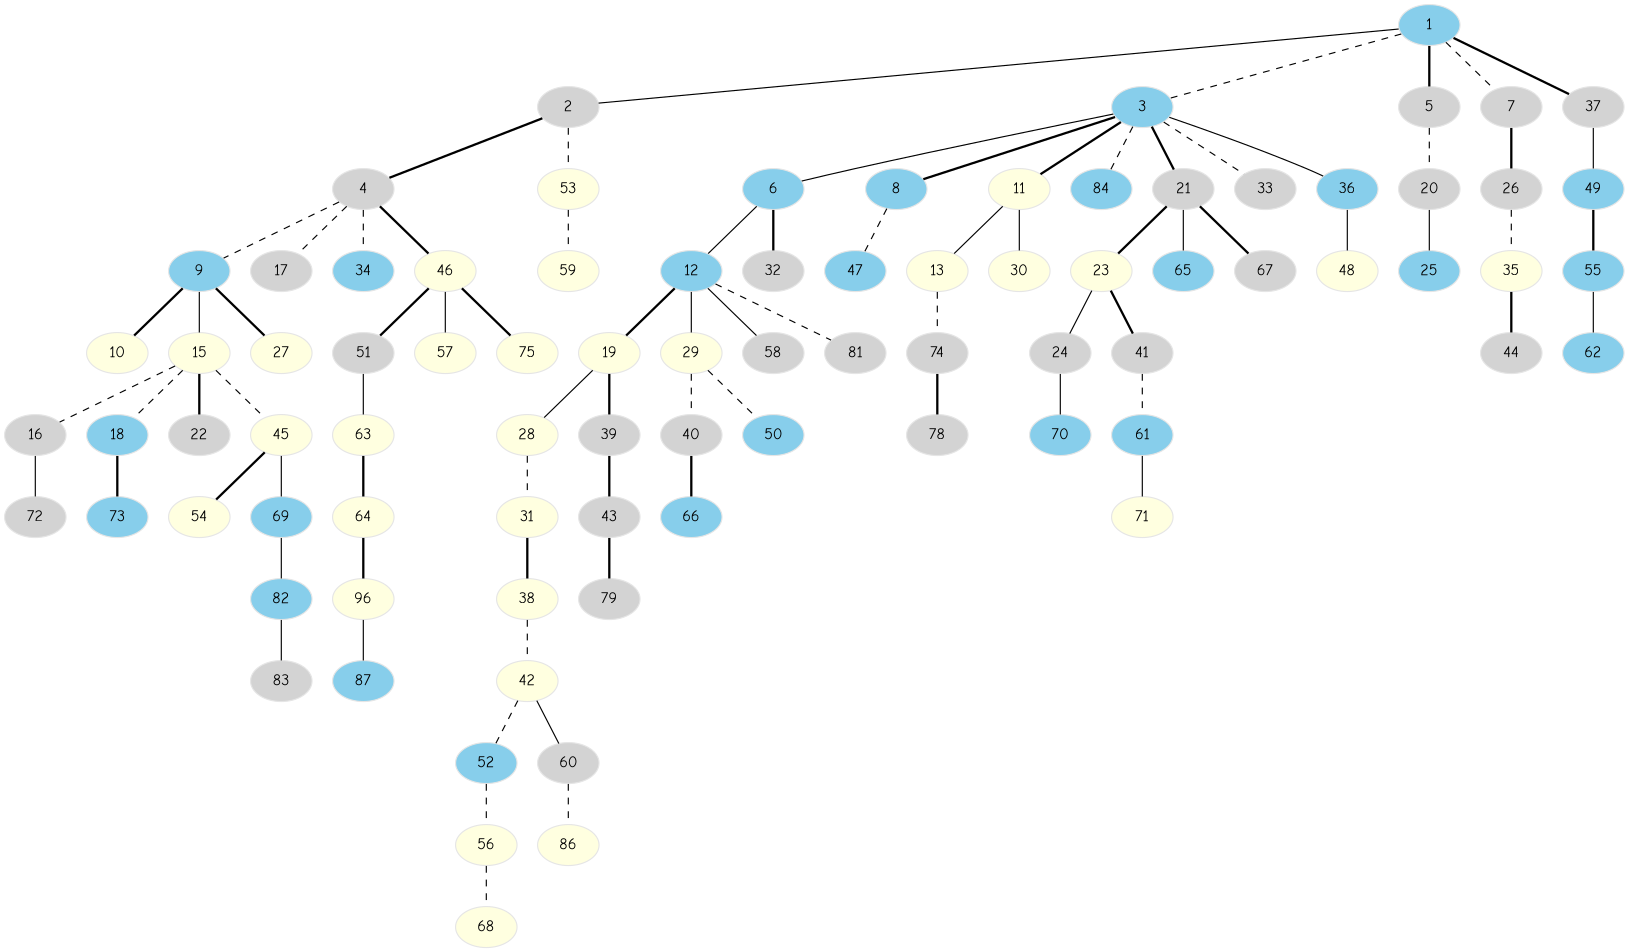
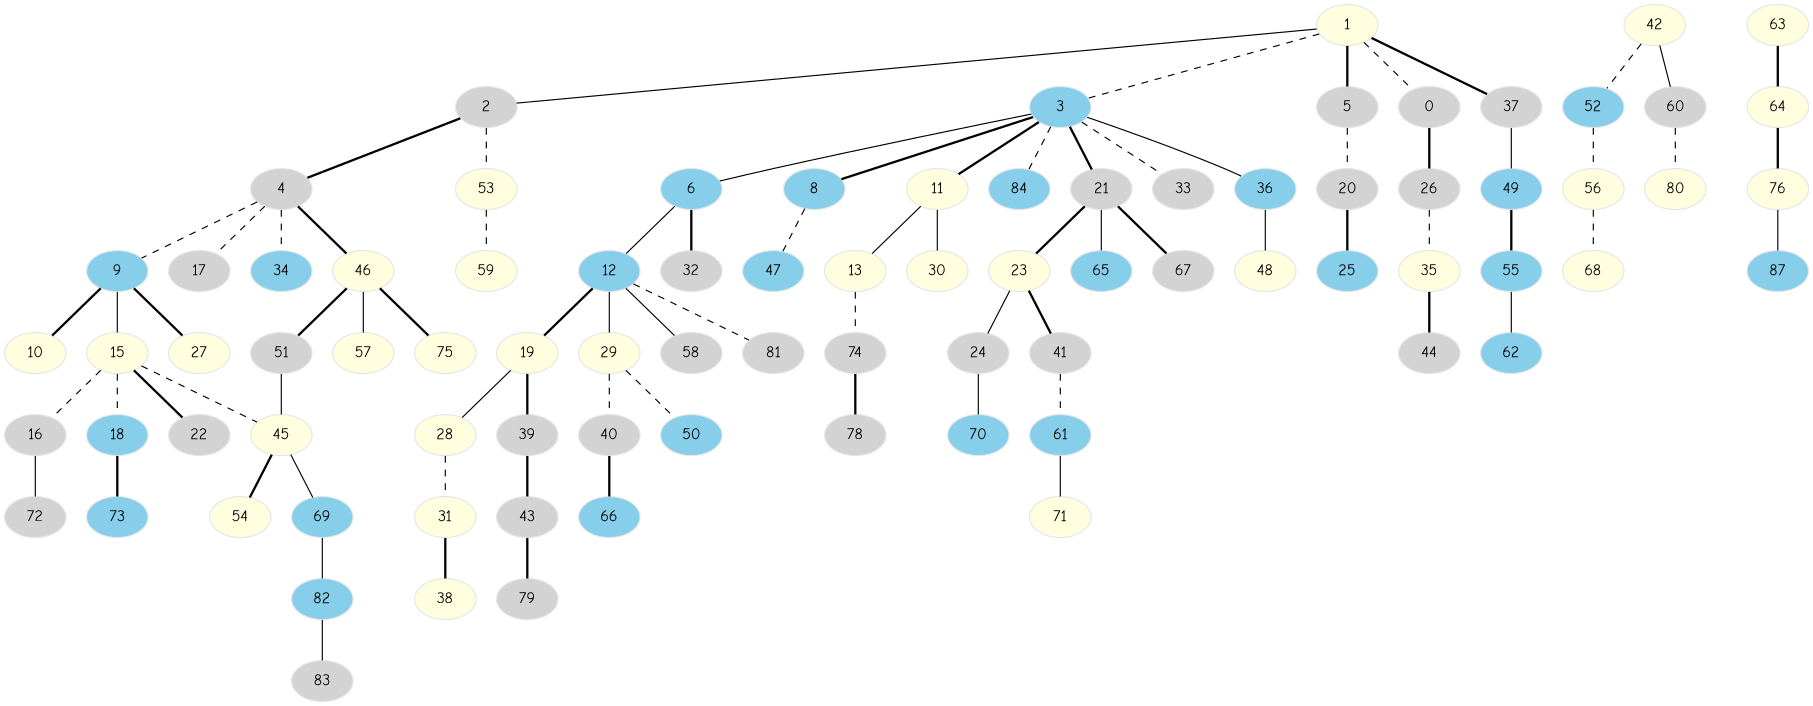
  graph {
    fontname="Comic Neue"
    node [color=gray90 fillcolor=lightyellow fontname="Comic Neue" style=filled]
    edge [fontname="Comic Neue" style=bold]
    2 [fillcolor=lightgrey]
-   1 [fillcolor=skyblue]
+   1
    3 [fillcolor=skyblue]
    5 [fillcolor=lightgrey]
-   7 [fillcolor=lightgrey]
+   7 [fillcolor=lightgrey label=0]
    37 [fillcolor=lightgrey]
    4 [fillcolor=lightgrey]
    53
    6 [fillcolor=skyblue]
    8 [fillcolor=skyblue]
    11
    n12 [fillcolor=skyblue label=84]
    21 [fillcolor=lightgrey]
    33 [fillcolor=lightgrey]
    36 [fillcolor=skyblue]
    20 [fillcolor=lightgrey]
    26 [fillcolor=lightgrey]
    49 [fillcolor=skyblue]
    9 [fillcolor=skyblue]
    17 [fillcolor=lightgrey]
    34 [fillcolor=skyblue]
    46
    59
    12 [fillcolor=skyblue]
    32 [fillcolor=lightgrey]
    47 [fillcolor=skyblue]
    13
    30
    23
    65 [fillcolor=skyblue]
    67 [fillcolor=lightgrey]
    48
    10
    15
    27
    51 [fillcolor=lightgrey]
    57
    75
    25 [fillcolor=skyblue]
    19
    29
    58 [fillcolor=lightgrey]
    81 [fillcolor=lightgrey]
    35
    16 [fillcolor=lightgrey]
    18 [fillcolor=skyblue]
    22 [fillcolor=lightgrey]
    45
    74 [fillcolor=lightgrey]
    28
    39 [fillcolor=lightgrey]
    40 [fillcolor=lightgrey]
    50 [fillcolor=skyblue]
    78 [fillcolor=lightgrey]
    72 [fillcolor=lightgrey]
    73 [fillcolor=skyblue]
    54
    69 [fillcolor=skyblue]
    31
    43 [fillcolor=lightgrey]
    24 [fillcolor=lightgrey]
    41 [fillcolor=lightgrey]
    70 [fillcolor=skyblue]
    61 [fillcolor=skyblue]
    44 [fillcolor=lightgrey]
    38
    66 [fillcolor=skyblue]
    42
    55 [fillcolor=skyblue]
    52 [fillcolor=skyblue]
    60 [fillcolor=lightgrey]
    79 [fillcolor=lightgrey]
    71
    56
-   80 [label=86]
+   80
    82 [fillcolor=skyblue]
    63
    62 [fillcolor=skyblue]
    64
    68
-   76 [label=96]
+   76
    n82 [fillcolor=skyblue label=87]
    83 [fillcolor=lightgrey]
    2 -- 4
    2 -- 53 [style=dashed]
    1 -- 2 [style=solid]
    1 -- 3 [style=dashed]
    1 -- 5
    1 -- 7 [style=dashed]
    1 -- 37
    3 -- 6 [style=solid]
    3 -- 8
    3 -- 11
    3 -- n12 [style=dashed]
    3 -- 21
    3 -- 33 [style=dashed]
    3 -- 36 [style=solid]
    5 -- 20 [style=dashed]
    7 -- 26
    37 -- 49 [style=solid]
    4 -- 9 [style=dashed]
    4 -- 17 [style=dashed]
    4 -- 34 [style=dashed]
    4 -- 46
    53 -- 59 [style=dashed]
    6 -- 12 [style=solid]
    6 -- 32
    8 -- 47 [style=dashed]
    11 -- 13 [style=solid]
    11 -- 30 [style=solid]
    21 -- 23
    21 -- 65 [style=solid]
    21 -- 67
    36 -- 48 [style=solid]
-   20 -- 25 [style=solid]
+   20 -- 25
    26 -- 35 [style=dashed]
    49 -- 55
    9 -- 10
    9 -- 15 [style=solid]
    9 -- 27
    46 -- 51
    46 -- 57 [style=solid]
    46 -- 75
    12 -- 19
    12 -- 29 [style=solid]
    12 -- 58 [style=solid]
    12 -- 81 [style=dashed]
    13 -- 74 [style=dashed]
    23 -- 24 [style=solid]
    23 -- 41
    15 -- 16 [style=dashed]
    15 -- 18 [style=dashed]
    15 -- 22
    15 -- 45 [style=dashed]
-   51 -- 63 [style=solid]
+   51 -- 45 [style=solid]
    19 -- 28 [style=solid]
    19 -- 39
    29 -- 40 [style=dashed]
    29 -- 50 [style=dashed]
    35 -- 44
    16 -- 72 [style=solid]
    18 -- 73
    45 -- 54
    45 -- 69 [style=solid]
    74 -- 78
    28 -- 31 [style=dashed]
    39 -- 43
    40 -- 66
    69 -- 82 [style=solid]
    31 -- 38
    43 -- 79
    24 -- 70 [style=solid]
    41 -- 61 [style=dashed]
    61 -- 71 [style=solid]
-   38 -- 42 [style=dashed]
    42 -- 52 [style=dashed]
    42 -- 60 [style=solid]
    55 -- 62 [style=solid]
    52 -- 56 [style=dashed]
    60 -- 80 [style=dashed]
    56 -- 68 [style=dashed]
    82 -- 83 [style=solid]
    63 -- 64
    64 -- 76
    76 -- n82 [style=solid]
  }
